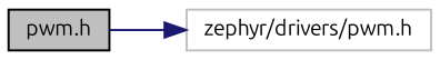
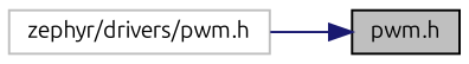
  digraph {
    rankdir=LR
    fontname=Ubuntu
    node [fontname=Ubuntu fontsize=10 shape=record style=filled]
    n1 [color=black fillcolor=grey75 fontcolor=black height=0.2 label="pwm.h" width=0.4]
    n2 [color=grey75 fillcolor=white height=0.2 label="zephyr/drivers/pwm.h" width=0.4]
-   n1 -> n2 [color=midnightblue fontname=Ubuntu fontsize=10 labelfontname=Helvetica labelfontsize=10 style=solid]
+   n2 -> n1 [color=midnightblue fontname=Ubuntu fontsize=10 labelfontname=Helvetica labelfontsize=10 style=solid]
  }
